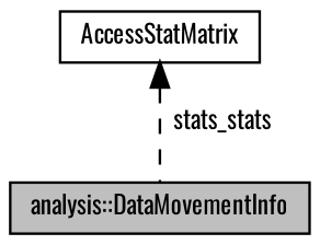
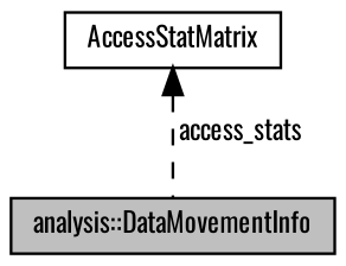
  digraph {
    fontname=Oswald
    node [color=black fontname=Oswald fontsize=10 shape=record style=filled]
    n1 [fillcolor=grey75 fontcolor=black height=0.2 label="analysis::DataMovementInfo" width=0.4]
    n2 [fillcolor=white height=0.2 label=AccessStatMatrix width=0.4]
-   n2 -> n1 [color=black dir=back fontname=Oswald fontsize=10 label=" stats_stats" labelfontname=Helvetica labelfontsize=10 style=dashed]
+   n2 -> n1 [color=black dir=back fontname=Oswald fontsize=10 label=" access_stats" labelfontname=Helvetica labelfontsize=10 style=dashed]
  }
